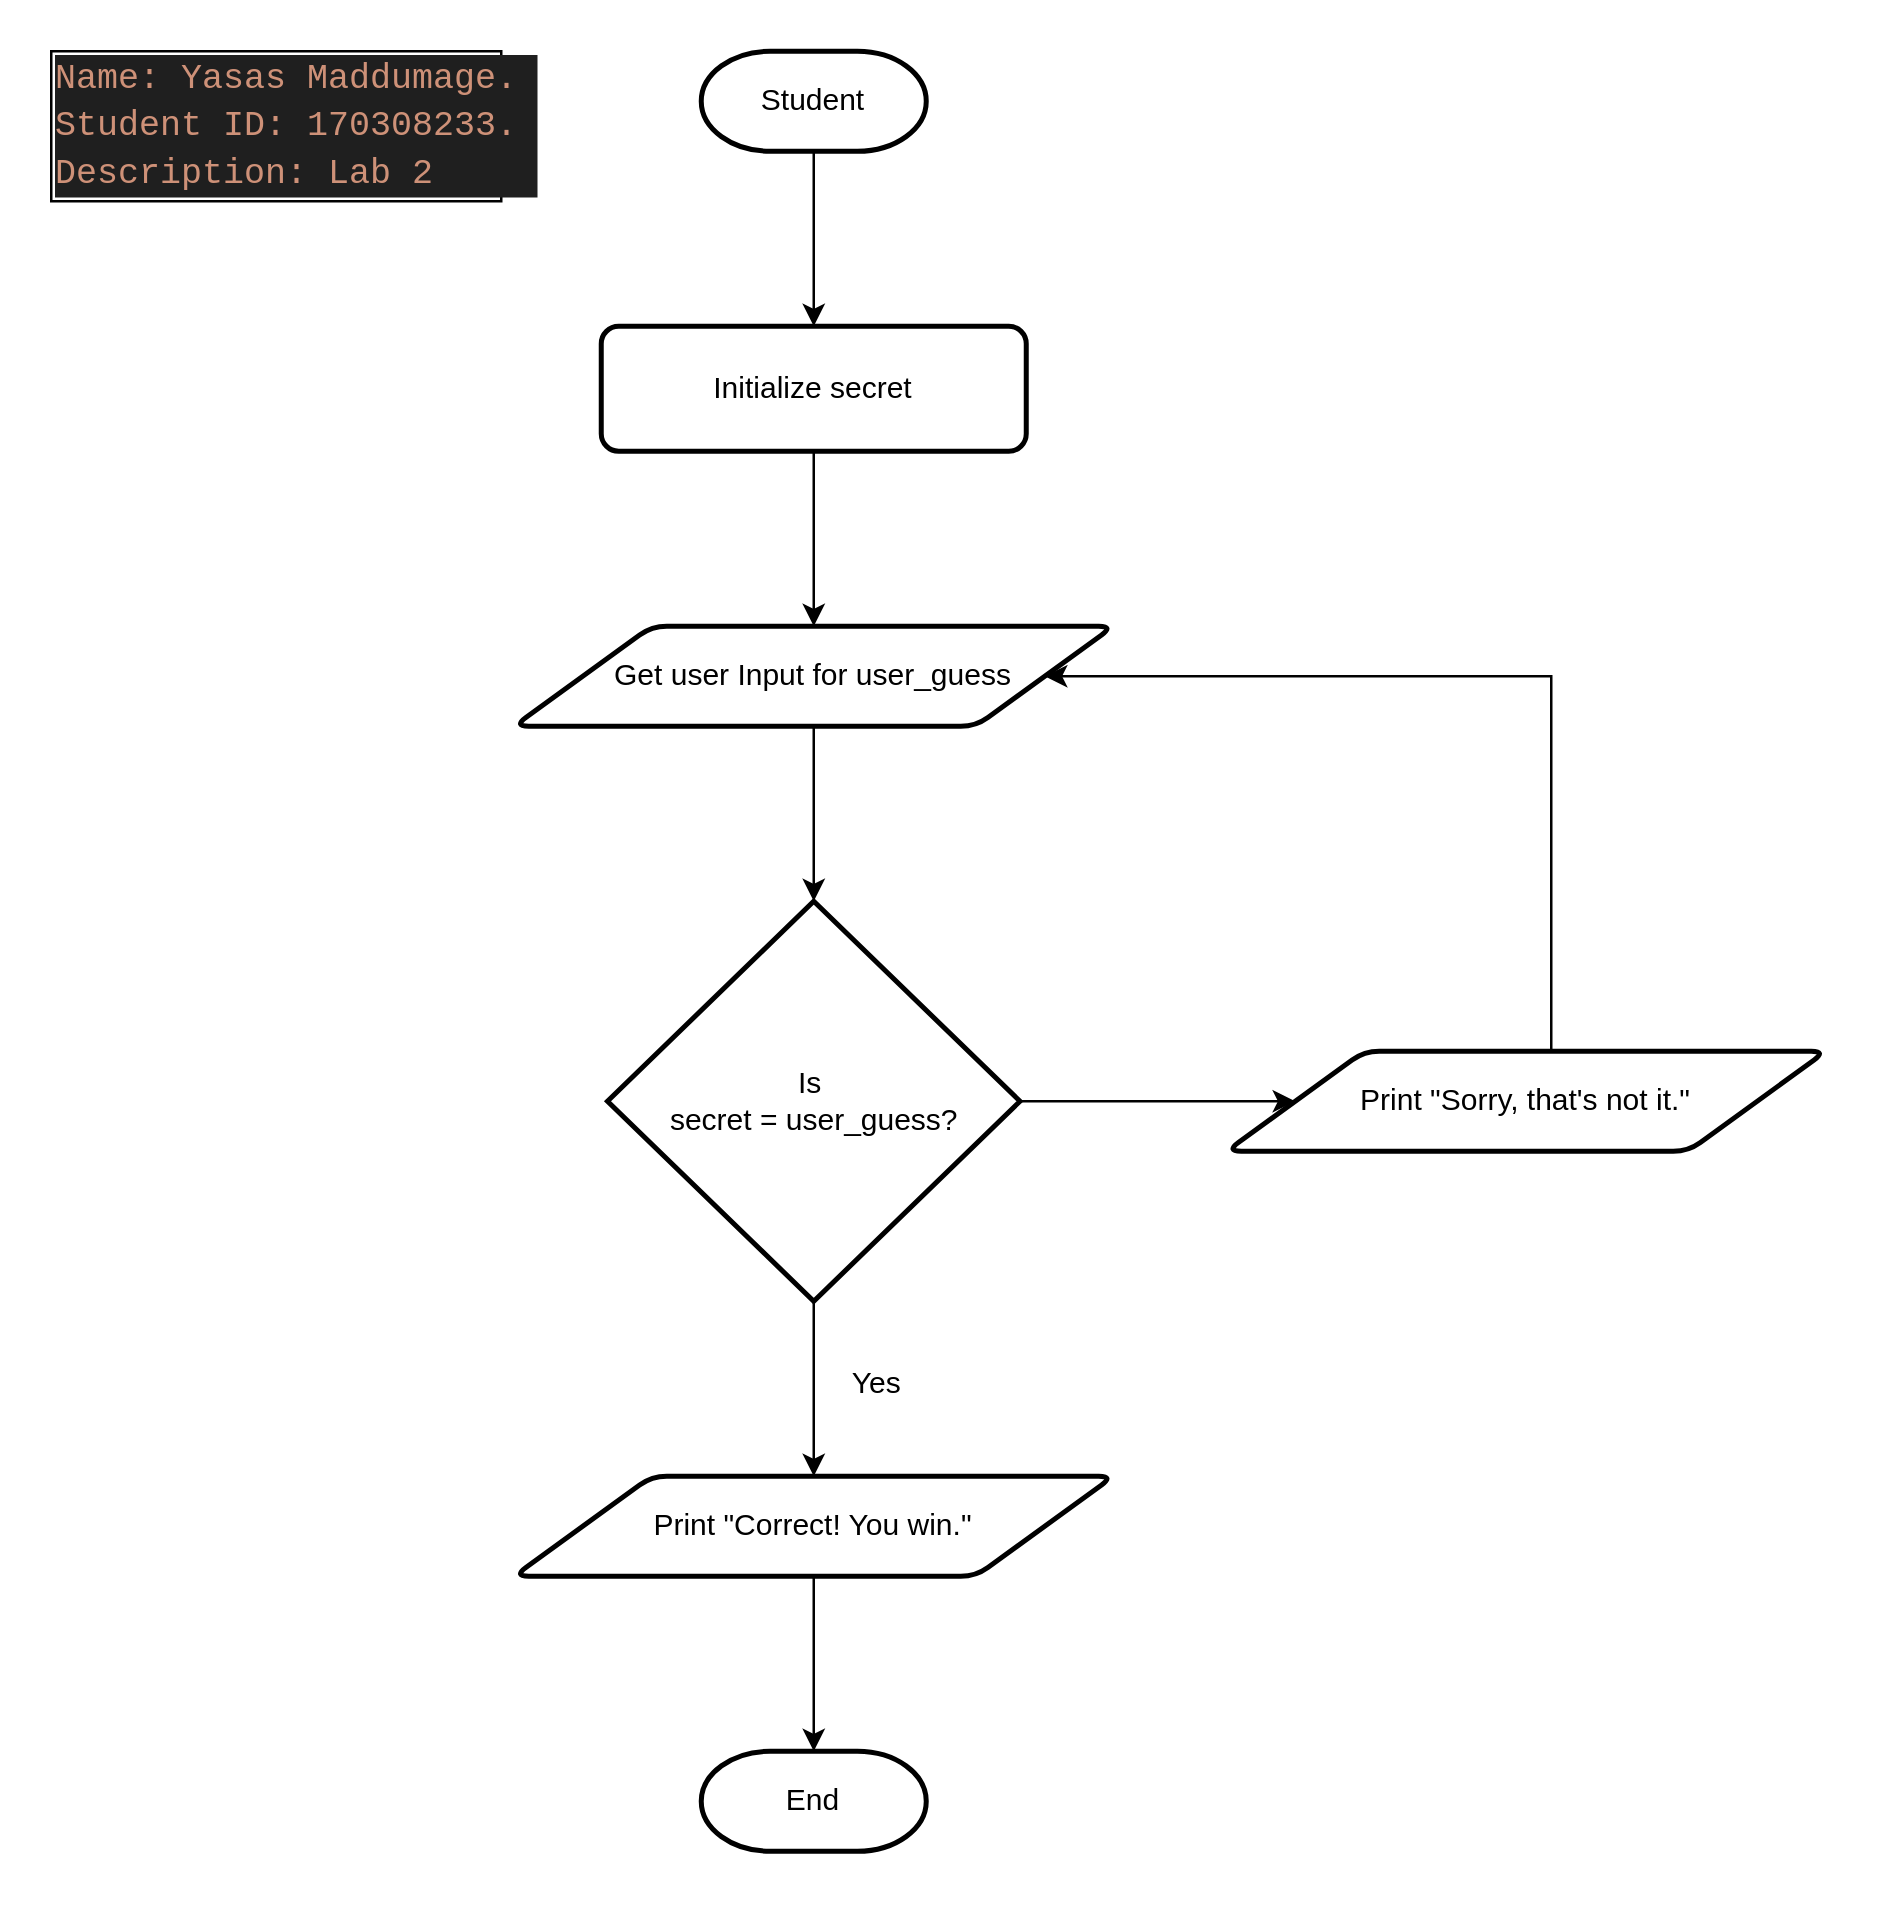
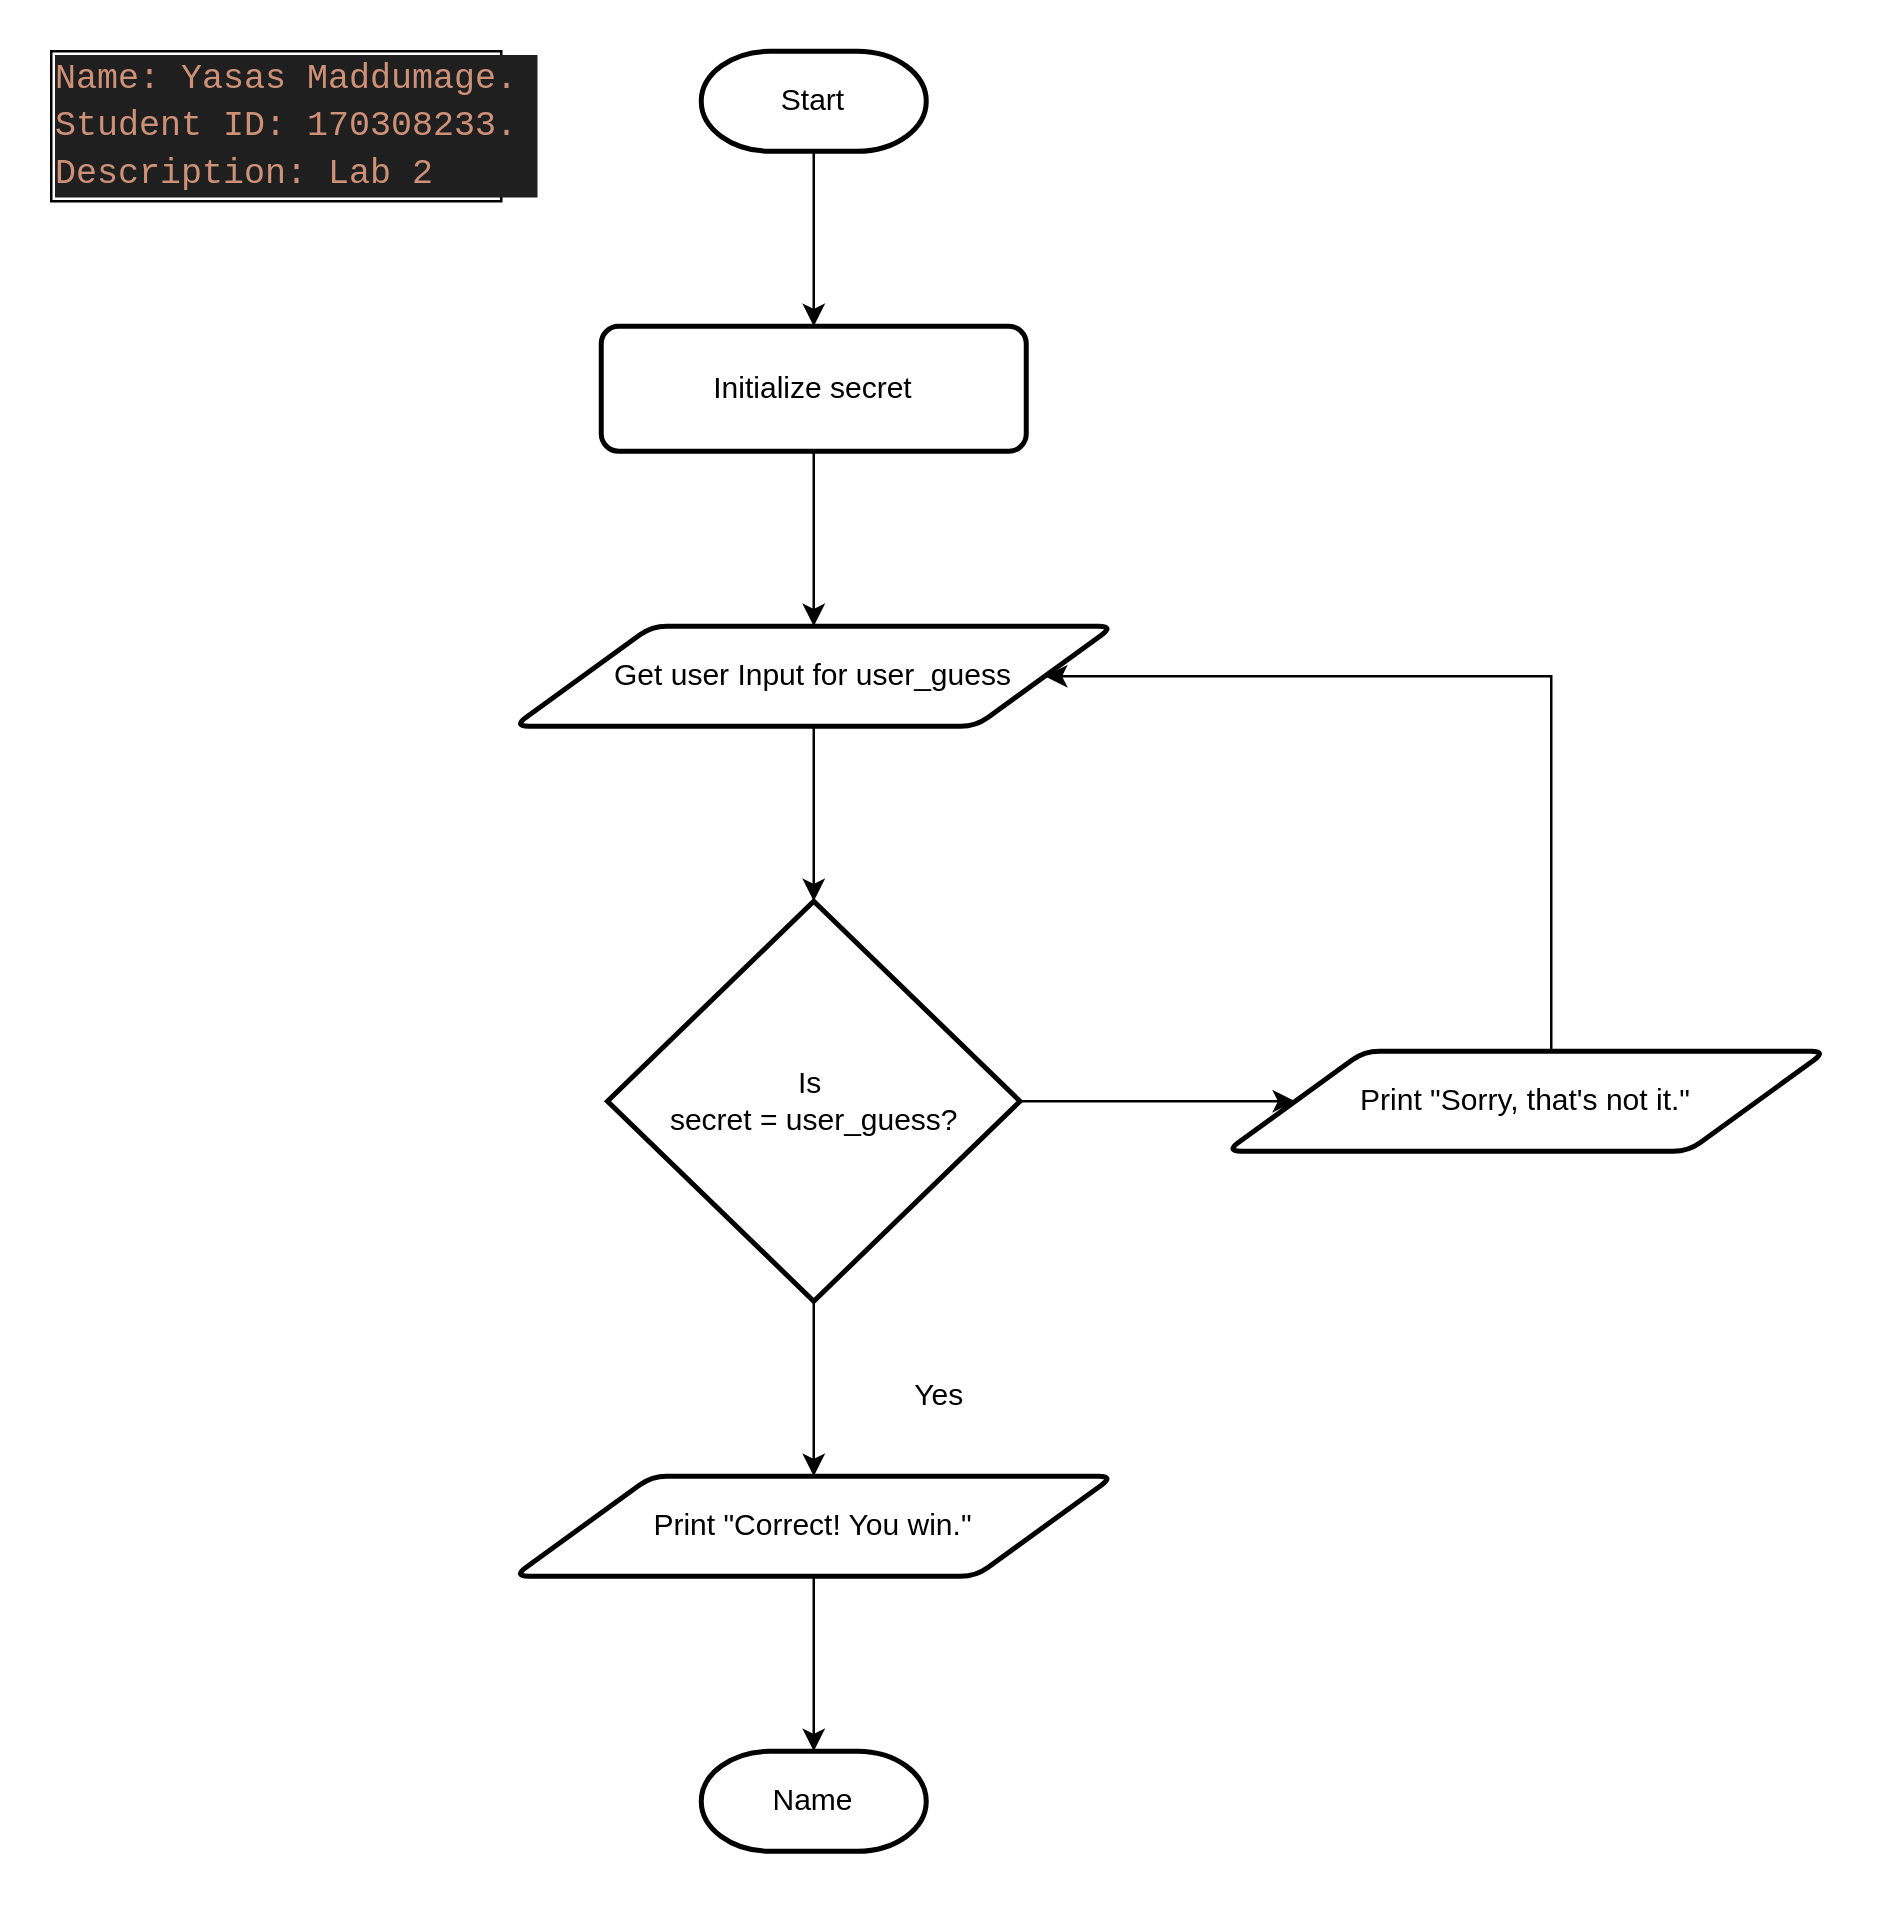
  <mxCell id="0" />
  <mxCell id="1" parent="0" />
  <mxCell id="2" style="edgeStyle=orthogonalEdgeStyle;rounded=0;orthogonalLoop=1;jettySize=auto;html=1;entryX=0.5;entryY=0;entryDx=0;entryDy=0;" parent="1" source="3" target="5" edge="1"><mxGeometry relative="1" as="geometry" /></mxCell>
- <mxCell id="3" value="Student" style="strokeWidth=2;html=1;shape=mxgraph.flowchart.terminator;whiteSpace=wrap;" parent="1" vertex="1"><mxGeometry x="280" y="20" width="90" height="40" as="geometry" /></mxCell>
+ <mxCell id="3" value="Start" style="strokeWidth=2;html=1;shape=mxgraph.flowchart.terminator;whiteSpace=wrap;" parent="1" vertex="1"><mxGeometry x="280" y="20" width="90" height="40" as="geometry" /></mxCell>
  <mxCell id="4" style="edgeStyle=orthogonalEdgeStyle;rounded=0;orthogonalLoop=1;jettySize=auto;html=1;entryX=0.5;entryY=0;entryDx=0;entryDy=0;" parent="1" source="5" target="6" edge="1"><mxGeometry relative="1" as="geometry" /></mxCell>
  <mxCell id="5" value="Initialize&amp;nbsp;secret" style="rounded=1;whiteSpace=wrap;html=1;absoluteArcSize=1;arcSize=14;strokeWidth=2;" parent="1" vertex="1"><mxGeometry x="240" y="130" width="170" height="50" as="geometry" /></mxCell>
  <mxCell id="6" value="Get user Input for&amp;nbsp;user_guess" style="shape=parallelogram;html=1;strokeWidth=2;perimeter=parallelogramPerimeter;whiteSpace=wrap;rounded=1;arcSize=12;size=0.23;" parent="1" vertex="1"><mxGeometry x="205" y="250" width="240" height="40" as="geometry" /></mxCell>
  <mxCell id="7" style="edgeStyle=orthogonalEdgeStyle;rounded=0;orthogonalLoop=1;jettySize=auto;html=1;entryX=0.5;entryY=0;entryDx=0;entryDy=0;" parent="1" source="9" target="10" edge="1"><mxGeometry relative="1" as="geometry" /></mxCell>
  <mxCell id="8" style="edgeStyle=orthogonalEdgeStyle;rounded=0;orthogonalLoop=1;jettySize=auto;html=1;entryX=0;entryY=0.5;entryDx=0;entryDy=0;" parent="1" source="9" target="16" edge="1"><mxGeometry relative="1" as="geometry" /></mxCell>
  <mxCell id="9" value="Is&amp;nbsp;&lt;div&gt;secret =&amp;nbsp;user_guess?&lt;/div&gt;" style="strokeWidth=2;html=1;shape=mxgraph.flowchart.decision;whiteSpace=wrap;" parent="1" vertex="1"><mxGeometry x="242.5" y="360" width="165" height="160" as="geometry" /></mxCell>
  <mxCell id="10" value="Print &quot;Correct! You win.&quot;" style="shape=parallelogram;html=1;strokeWidth=2;perimeter=parallelogramPerimeter;whiteSpace=wrap;rounded=1;arcSize=12;size=0.23;" parent="1" vertex="1"><mxGeometry x="205" y="590" width="240" height="40" as="geometry" /></mxCell>
- <mxCell id="11" value="End" style="strokeWidth=2;html=1;shape=mxgraph.flowchart.terminator;whiteSpace=wrap;" parent="1" vertex="1"><mxGeometry x="280" y="700" width="90" height="40" as="geometry" /></mxCell>
+ <mxCell id="11" value="Name" style="strokeWidth=2;html=1;shape=mxgraph.flowchart.terminator;whiteSpace=wrap;" parent="1" vertex="1"><mxGeometry x="280" y="700" width="90" height="40" as="geometry" /></mxCell>
  <mxCell id="12" style="edgeStyle=orthogonalEdgeStyle;rounded=0;orthogonalLoop=1;jettySize=auto;html=1;entryX=0.5;entryY=0;entryDx=0;entryDy=0;entryPerimeter=0;" parent="1" source="6" target="9" edge="1"><mxGeometry relative="1" as="geometry" /></mxCell>
  <mxCell id="13" style="edgeStyle=orthogonalEdgeStyle;rounded=0;orthogonalLoop=1;jettySize=auto;html=1;entryX=0.5;entryY=0;entryDx=0;entryDy=0;entryPerimeter=0;" parent="1" source="10" target="11" edge="1"><mxGeometry relative="1" as="geometry" /></mxCell>
- <mxCell id="14" value="Yes" style="text;html=1;align=center;verticalAlign=middle;resizable=0;points=[];autosize=1;strokeColor=none;fillColor=none;" parent="1" vertex="1"><mxGeometry x="330" y="538" width="40" height="30" as="geometry" /></mxCell>
+ <mxCell id="14" value="Yes" style="text;html=1;align=center;verticalAlign=middle;resizable=0;points=[];autosize=1;strokeColor=none;fillColor=none;" parent="1" vertex="1"><mxGeometry x="355" y="543" width="40" height="30" as="geometry" /></mxCell>
  <mxCell id="15" style="edgeStyle=orthogonalEdgeStyle;rounded=0;orthogonalLoop=1;jettySize=auto;html=1;entryX=1;entryY=0.5;entryDx=0;entryDy=0;" parent="1" source="16" target="6" edge="1"><mxGeometry relative="1" as="geometry"><Array as="points"><mxPoint x="620" y="270" /></Array></mxGeometry></mxCell>
  <mxCell id="16" value="Print &quot;Sorry, that's not it.&quot;" style="shape=parallelogram;html=1;strokeWidth=2;perimeter=parallelogramPerimeter;whiteSpace=wrap;rounded=1;arcSize=12;size=0.23;" parent="1" vertex="1"><mxGeometry x="490" y="420" width="240" height="40" as="geometry" /></mxCell>
  <mxCell id="17" value="&lt;div style=&quot;color: rgb(204, 204, 204); background-color: rgb(31, 31, 31); font-family: Consolas, &amp;quot;Courier New&amp;quot;, monospace; font-size: 14px; line-height: 19px; white-space: pre;&quot;&gt;&lt;div&gt;&lt;span style=&quot;color: #ce9178;&quot;&gt;Name: Yasas Maddumage. &lt;/span&gt;&lt;/div&gt;&lt;div&gt;&lt;span style=&quot;color: #ce9178;&quot;&gt;Student ID: 170308233. &lt;/span&gt;&lt;/div&gt;&lt;div&gt;&lt;span style=&quot;color: #ce9178;&quot;&gt;Description: Lab 2&lt;/span&gt;&lt;/div&gt;&lt;/div&gt;" style="rounded=0;whiteSpace=wrap;html=1;align=left;" vertex="1" parent="1"><mxGeometry x="20" y="20" width="180" height="60" as="geometry" /></mxCell>
